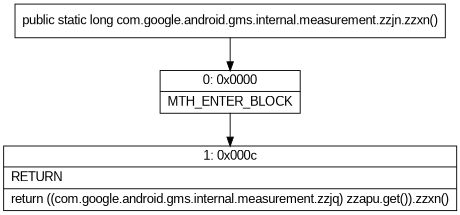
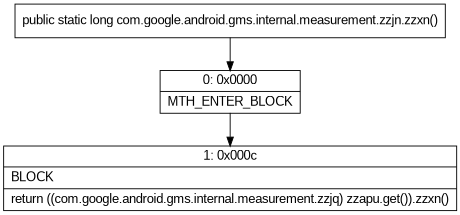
  digraph {
    fontname="Liberation Sans"
    node [shape=record fontname="Liberation Sans"]
    edge [fontname="Liberation Sans"]
    n1 [label="{0\:\ 0x0000|MTH_ENTER_BLOCK\l}"]
-   n2 [label="{1\:\ 0x000c|RETURN\l|return ((com.google.android.gms.internal.measurement.zzjq) zzapu.get()).zzxn()\l}"]
+   n2 [label="{1\:\ 0x000c|BLOCK\l|return ((com.google.android.gms.internal.measurement.zzjq) zzapu.get()).zzxn()\l}"]
    n3 [label="{public static long com.google.android.gms.internal.measurement.zzjn.zzxn() }"]
    n1 -> n2
    n3 -> n1
  }
